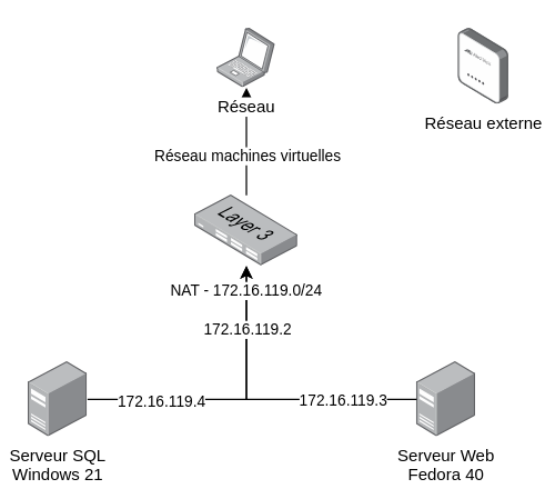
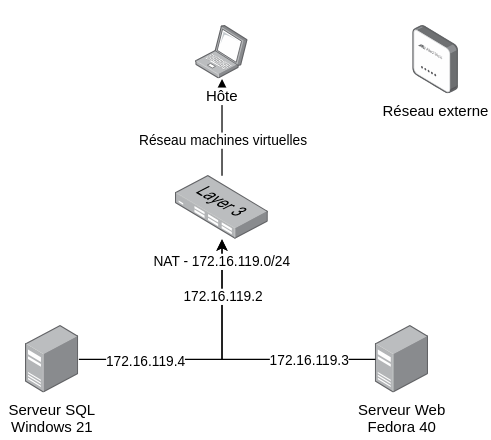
  <mxCell id="0" />
  <mxCell id="1" parent="0" />
  <mxCell id="2" value="Serveur Web&lt;div&gt;Fedora 40&lt;/div&gt;" style="image;points=[];aspect=fixed;html=1;align=center;shadow=0;dashed=0;image=img/lib/allied_telesis/computer_and_terminals/Server_Desktop.svg;" vertex="1" parent="1"><mxGeometry x="300" y="260" width="42.6" height="54" as="geometry" /></mxCell>
  <mxCell id="3" style="edgeStyle=orthogonalEdgeStyle;rounded=0;orthogonalLoop=1;jettySize=auto;html=1;" edge="1" parent="1" source="5" target="8"><mxGeometry relative="1" as="geometry" /></mxCell>
  <mxCell id="4" value="172.16.119.4" style="edgeLabel;html=1;align=center;verticalAlign=middle;resizable=0;points=[];" vertex="1" connectable="0" parent="3"><mxGeometry x="-0.499" y="-1" relative="1" as="geometry"><mxPoint as="offset" /></mxGeometry></mxCell>
  <mxCell id="5" value="Serveur SQL&lt;div&gt;Windows 21&lt;/div&gt;" style="image;points=[];aspect=fixed;html=1;align=center;shadow=0;dashed=0;image=img/lib/allied_telesis/computer_and_terminals/Server_Desktop.svg;" vertex="1" parent="1"><mxGeometry x="20" y="260" width="42.6" height="54" as="geometry" /></mxCell>
  <mxCell id="6" style="edgeStyle=orthogonalEdgeStyle;rounded=0;orthogonalLoop=1;jettySize=auto;html=1;" edge="1" parent="1" source="8" target="13"><mxGeometry relative="1" as="geometry" /></mxCell>
  <mxCell id="7" value="Réseau machines virtuelles" style="edgeLabel;html=1;align=center;verticalAlign=middle;resizable=0;points=[];" vertex="1" connectable="0" parent="6"><mxGeometry x="-0.253" relative="1" as="geometry"><mxPoint as="offset" /></mxGeometry></mxCell>
  <mxCell id="8" value="" style="image;points=[];aspect=fixed;html=1;align=center;shadow=0;dashed=0;image=img/lib/allied_telesis/switch/Switch_24_port_L3.svg;" vertex="1" parent="1"><mxGeometry x="140" y="140" width="74.4" height="51" as="geometry" /></mxCell>
  <mxCell id="9" style="edgeStyle=orthogonalEdgeStyle;rounded=0;orthogonalLoop=1;jettySize=auto;html=1;" edge="1" parent="1" source="2" target="8"><mxGeometry relative="1" as="geometry" /></mxCell>
  <mxCell id="10" value="NAT - 172.16.119.0/24" style="edgeLabel;html=1;align=center;verticalAlign=middle;resizable=0;points=[];" vertex="1" connectable="0" parent="9"><mxGeometry x="0.839" y="1" relative="1" as="geometry"><mxPoint as="offset" /></mxGeometry></mxCell>
  <mxCell id="11" value="172.16.119.2" style="edgeLabel;html=1;align=center;verticalAlign=middle;resizable=0;points=[];" vertex="1" connectable="0" parent="9"><mxGeometry x="0.583" relative="1" as="geometry"><mxPoint as="offset" /></mxGeometry></mxCell>
  <mxCell id="12" value="172.16.119.3" style="edgeLabel;html=1;align=center;verticalAlign=middle;resizable=0;points=[];" vertex="1" connectable="0" parent="9"><mxGeometry x="-0.503" relative="1" as="geometry"><mxPoint as="offset" /></mxGeometry></mxCell>
- <mxCell id="13" value="Réseau" style="image;points=[];aspect=fixed;html=1;align=center;shadow=0;dashed=0;image=img/lib/allied_telesis/computer_and_terminals/Laptop.svg;" vertex="1" parent="1"><mxGeometry x="156.2" y="20" width="42" height="42.6" as="geometry" /></mxCell>
+ <mxCell id="13" value="Hôte" style="image;points=[];aspect=fixed;html=1;align=center;shadow=0;dashed=0;image=img/lib/allied_telesis/computer_and_terminals/Laptop.svg;" vertex="1" parent="1"><mxGeometry x="156.2" y="20" width="42" height="42.6" as="geometry" /></mxCell>
  <mxCell id="14" value="Réseau externe" style="image;points=[];aspect=fixed;html=1;align=center;shadow=0;dashed=0;image=img/lib/allied_telesis/wireless/Access_Point_Indoor.svg;" vertex="1" parent="1"><mxGeometry x="330" y="20" width="36.6" height="54.6" as="geometry" /></mxCell>
